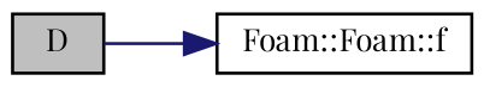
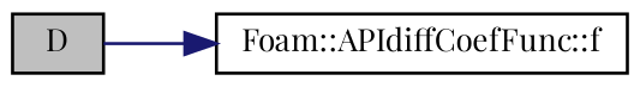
  digraph {
    rankdir=LR
    fontname="Playfair Display"
    node [color=black fontname="Playfair Display" fontsize=10 shape=record]
    n1 [fillcolor=grey75 fontcolor=black height=0.2 label=D style=filled width=0.4]
-   n2 [height=0.2 label="Foam::Foam::f" width=0.4]
+   n2 [height=0.2 label="Foam::APIdiffCoefFunc::f" width=0.4]
    n1 -> n2 [color=midnightblue fontname="Playfair Display" fontsize=10 labelfontname=FreeSans labelfontsize=10 style=solid]
  }
